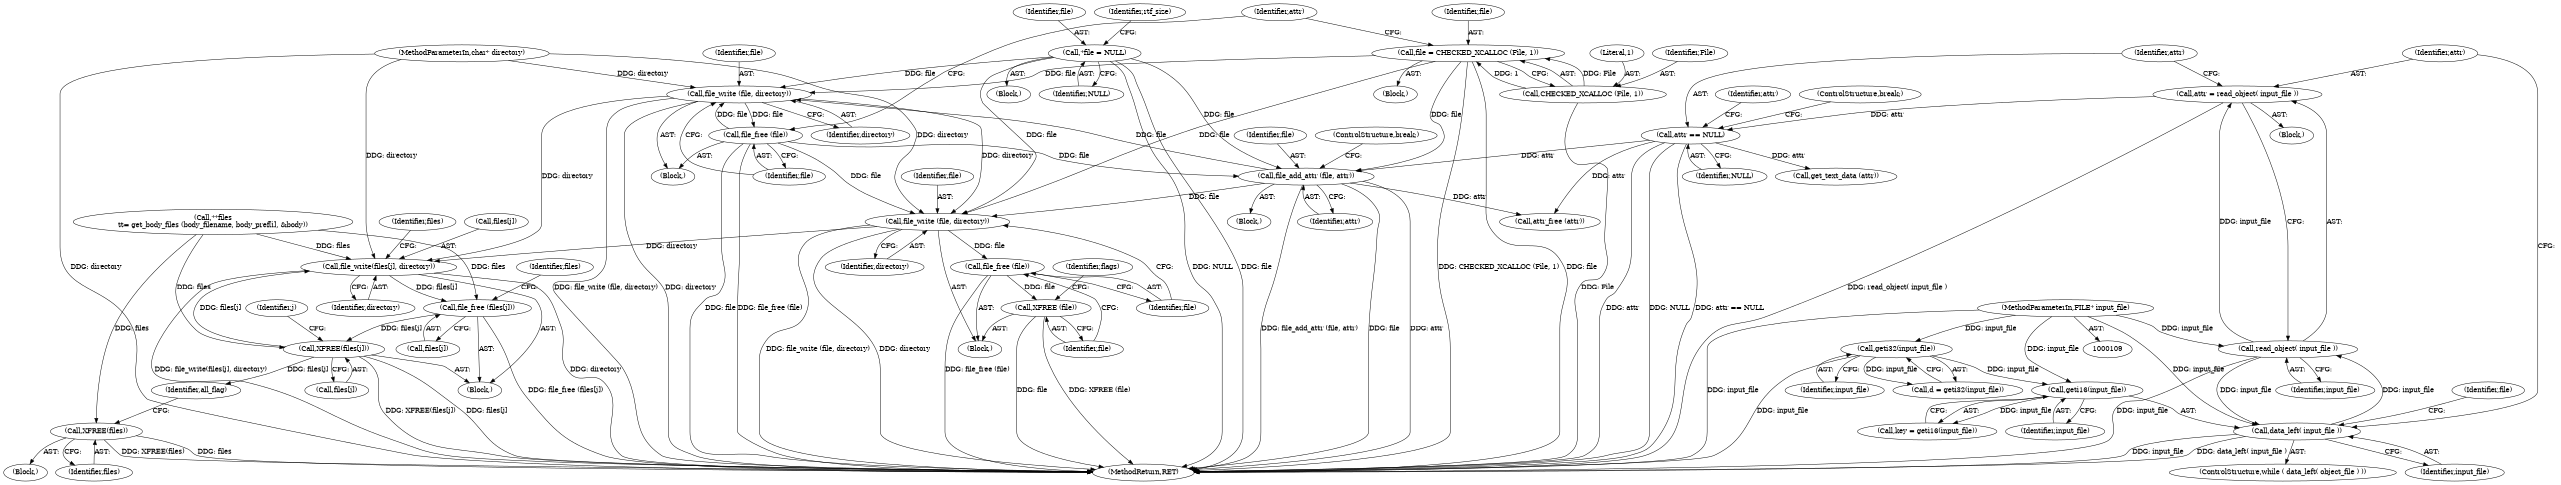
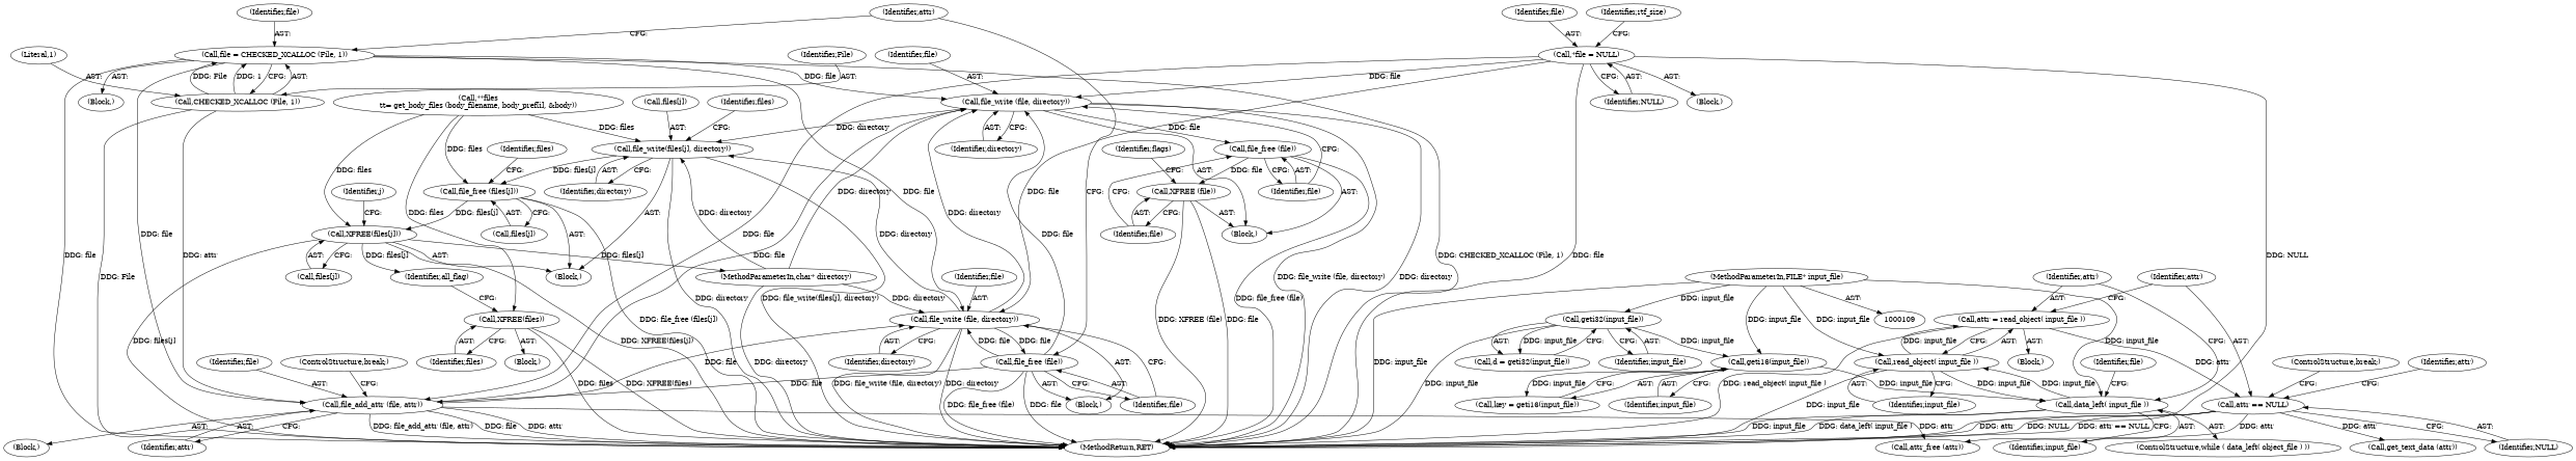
  digraph {
    n1 [label="(Call,file_write (file, directory))"]
    n2 [label="(Call,file_free (file))"]
    n3 [label="(Call,file_write(files[j], directory))"]
    n4 [label="(Identifier,directory)"]
    n5 [label="(Block,)"]
    n6 [label="(MethodReturn,RET)"]
    n7 [label="(Call,XFREE (file))"]
    n8 [label="(Identifier,file)"]
    n9 [label="(Call,file_free (files[j]))"]
    n10 [label="(Block,)"]
    n11 [label="(Identifier,directory)"]
    n12 [label="(Call,file_add_attr (file, attr))"]
    n13 [label="(Call,file_write (file, directory))"]
    n14 [label="(Block,)"]
    n15 [label="(Identifier,attr)"]
    n16 [label="(Call,attr_free (attr))"]
    n17 [label="(Call,file_free (file))"]
    n18 [label="(Block,)"]
    n19 [label="(Identifier,directory)"]
    n20 [label="(Call,file = CHECKED_XCALLOC (File, 1))"]
    n21 [label="(Call,CHECKED_XCALLOC (File, 1))"]
    n22 [label="(Block,)"]
    n23 [label="(Literal,1)"]
    n24 [label="(Identifier,file)"]
    n25 [label="(Call,*file = NULL)"]
    n26 [label="(Identifier,NULL)"]
    n27 [label="(Block,)"]
    n28 [label="(MethodParameterIn,char* directory)"]
    n29 [label="(Call,attr == NULL)"]
    n30 [label="(Call,get_text_data (attr))"]
    n31 [label="(Identifier,NULL)"]
    n32 [label="(Call,attr = read_object( input_file ))"]
    n33 [label="(Call,read_object( input_file ))"]
    n34 [label="(Block,)"]
    n35 [label="(Call,data_left( input_file ))"]
    n36 [label="(Identifier,input_file)"]
    n37 [label="(Identifier,input_file)"]
    n38 [label="(ControlStructure,while ( data_left( object_file ) ))"]
    n39 [label="(Call,geti16(input_file))"]
    n40 [label="(Identifier,input_file)"]
    n41 [label="(Call,key = geti16(input_file))"]
    n42 [label="(Call,geti32(input_file))"]
    n43 [label="(Call,d = geti32(input_file))"]
    n44 [label="(Identifier,input_file)"]
    n45 [label="(MethodParameterIn,FILE* input_file)"]
    1000109
    n47 [label="(Identifier,file)"]
    n48 [label="(Call,XFREE(files[j]))"]
    n49 [label="(Call,files[j])"]
    n50 [label="(Call,files[j])"]
    n51 [label="(Identifier,all_flag)"]
    n52 [label="(Call,XFREE(files))"]
    n53 [label="(Block,)"]
    n54 [label="(Identifier,files)"]
    n55 [label="(Identifier,file)"]
    n56 [label="(ControlStructure,break;)"]
    n57 [label="(Identifier,rtf_size)"]
    n58 [label="(Identifier,file)"]
    n59 [label="(Identifier,flags)"]
    n60 [label="(Identifier,File)"]
    n61 [label="(ControlStructure,break;)"]
    n62 [label="(Identifier,files)"]
    n63 [label="(Identifier,j)"]
    n64 [label="(Call,**files\n\t\t= get_body_files (body_filename, body_pref[i], &body))"]
    n65 [label="(Identifier,file)"]
    n66 [label="(Identifier,attr)"]
    n67 [label="(Identifier,attr)"]
    n68 [label="(Identifier,file)"]
    n69 [label="(Identifier,file)"]
    n70 [label="(Identifier,file)"]
    n71 [label="(Call,files[j])"]
    n72 [label="(Identifier,files)"]
    n73 [label="(Identifier,attr)"]
    n74 [label="(Identifier,attr)"]
    n1 -> n2 [label="DDG: file"]
    n1 -> n3 [label="DDG: directory"]
    n1 -> n4 [label="CFG: "]
    n1 -> n5 [label="AST: "]
    n1 -> n6 [label="DDG: file_write (file, directory)"]
    n1 -> n6 [label="DDG: directory"]
    n2 -> n5 [label="AST: "]
    n2 -> n6 [label="DDG: file_free (file)"]
    n2 -> n7 [label="DDG: file"]
    n2 -> n8 [label="CFG: "]
    n3 -> n6 [label="DDG: file_write(files[j], directory)"]
    n3 -> n6 [label="DDG: directory"]
    n3 -> n9 [label="DDG: files[j]"]
    n3 -> n10 [label="AST: "]
    n3 -> n11 [label="CFG: "]
    n4 -> n1 [label="AST: "]
    n7 -> n5 [label="AST: "]
    n7 -> n6 [label="DDG: file"]
    n7 -> n6 [label="DDG: XFREE (file)"]
    n7 -> n47 [label="CFG: "]
    n8 -> n1 [label="CFG: "]
    n8 -> n2 [label="AST: "]
    n9 -> n6 [label="DDG: file_free (files[j])"]
    n9 -> n10 [label="AST: "]
    n9 -> n48 [label="DDG: files[j]"]
    n9 -> n49 [label="CFG: "]
    n11 -> n3 [label="AST: "]
    n12 -> n1 [label="DDG: file"]
    n12 -> n6 [label="DDG: file_add_attr (file, attr)"]
    n12 -> n6 [label="DDG: file"]
    n12 -> n6 [label="DDG: attr"]
    n12 -> n13 [label="DDG: file"]
    n12 -> n14 [label="AST: "]
    n12 -> n15 [label="CFG: "]
    n12 -> n16 [label="DDG: attr"]
    n13 -> n1 [label="DDG: directory"]
    n13 -> n3 [label="DDG: directory"]
    n13 -> n6 [label="DDG: file_write (file, directory)"]
    n13 -> n6 [label="DDG: directory"]
    n13 -> n17 [label="DDG: file"]
    n13 -> n18 [label="AST: "]
    n13 -> n19 [label="CFG: "]
    n15 -> n12 [label="AST: "]
    n17 -> n1 [label="DDG: file"]
    n17 -> n6 [label="DDG: file_free (file)"]
    n17 -> n6 [label="DDG: file"]
    n17 -> n12 [label="DDG: file"]
    n17 -> n13 [label="DDG: file"]
    n17 -> n18 [label="AST: "]
    n17 -> n24 [label="CFG: "]
    n19 -> n13 [label="AST: "]
    n20 -> n1 [label="DDG: file"]
    n20 -> n6 [label="DDG: CHECKED_XCALLOC (File, 1)"]
    n20 -> n6 [label="DDG: file"]
    n20 -> n12 [label="DDG: file"]
    n20 -> n13 [label="DDG: file"]
    n20 -> n21 [label="CFG: "]
    n20 -> n22 [label="AST: "]
    n21 -> n6 [label="DDG: File"]
    n21 -> n20 [label="AST: "]
    n21 -> n20 [label="DDG: File"]
    n21 -> n20 [label="DDG: 1"]
    n23 -> n21 [label="AST: "]
    n24 -> n13 [label="CFG: "]
    n24 -> n17 [label="AST: "]
    n25 -> n1 [label="DDG: file"]
    n25 -> n6 [label="DDG: NULL"]
    n25 -> n6 [label="DDG: file"]
    n25 -> n12 [label="DDG: file"]
    n25 -> n13 [label="DDG: file"]
    n25 -> n26 [label="CFG: "]
    n25 -> n27 [label="AST: "]
    n26 -> n25 [label="AST: "]
    n28 -> n1 [label="DDG: directory"]
    n28 -> n3 [label="DDG: directory"]
    n28 -> n6 [label="DDG: directory"]
    n28 -> n13 [label="DDG: directory"]
    n29 -> n6 [label="DDG: NULL"]
    n29 -> n6 [label="DDG: attr == NULL"]
    n29 -> n6 [label="DDG: attr"]
-   n29 -> n12 [label="DDG: attr"]
+   n21 -> n12 [label="DDG: attr"]
    n29 -> n16 [label="DDG: attr"]
    n29 -> n30 [label="DDG: attr"]
    n29 -> n31 [label="CFG: "]
    n31 -> n29 [label="AST: "]
    n32 -> n6 [label="DDG: read_object( input_file )"]
    n32 -> n29 [label="DDG: attr"]
    n32 -> n33 [label="CFG: "]
    n32 -> n34 [label="AST: "]
    n33 -> n6 [label="DDG: input_file"]
    n33 -> n32 [label="AST: "]
    n33 -> n32 [label="DDG: input_file"]
    n33 -> n35 [label="DDG: input_file"]
    n33 -> n36 [label="CFG: "]
    n35 -> n6 [label="DDG: data_left( input_file )"]
    n35 -> n6 [label="DDG: input_file"]
    n35 -> n33 [label="DDG: input_file"]
    n35 -> n37 [label="CFG: "]
    n35 -> n38 [label="AST: "]
    n36 -> n33 [label="AST: "]
    n37 -> n35 [label="AST: "]
-   n39 -> n35 [label="AST: "]
+   n39 -> n35 [label="DDG: input_file"]
    n39 -> n40 [label="CFG: "]
    n39 -> n41 [label="AST: "]
    n39 -> n41 [label="DDG: input_file"]
    n40 -> n39 [label="AST: "]
    n41 -> n39 [label="CFG: "]
    n42 -> n6 [label="DDG: input_file"]
    n42 -> n39 [label="DDG: input_file"]
    n42 -> n43 [label="AST: "]
    n42 -> n43 [label="DDG: input_file"]
    n42 -> n44 [label="CFG: "]
    n43 -> n42 [label="CFG: "]
    n44 -> n42 [label="AST: "]
    n45 -> n6 [label="DDG: input_file"]
    n45 -> n33 [label="DDG: input_file"]
    n45 -> n35 [label="DDG: input_file"]
    n45 -> n39 [label="DDG: input_file"]
    n45 -> n42 [label="DDG: input_file"]
    n45 -> 1000109 [label="AST: "]
    n47 -> n2 [label="CFG: "]
    n47 -> n7 [label="AST: "]
-   n48 -> n3 [label="DDG: files[j]"]
+   n48 -> n28 [label="DDG: files[j]"]
    n48 -> n6 [label="DDG: files[j]"]
    n48 -> n6 [label="DDG: XFREE(files[j])"]
    n48 -> n10 [label="AST: "]
    n48 -> n50 [label="CFG: "]
    n48 -> n51 [label="DDG: files[j]"]
    n49 -> n9 [label="AST: "]
    n50 -> n48 [label="AST: "]
    n51 -> n52 [label="CFG: "]
    n52 -> n6 [label="DDG: files"]
    n52 -> n6 [label="DDG: XFREE(files)"]
    n52 -> n53 [label="AST: "]
    n52 -> n54 [label="CFG: "]
    n54 -> n52 [label="AST: "]
    n55 -> n25 [label="AST: "]
    n56 -> n29 [label="CFG: "]
    n57 -> n25 [label="CFG: "]
    n58 -> n12 [label="AST: "]
    n59 -> n7 [label="CFG: "]
    n60 -> n21 [label="AST: "]
    n61 -> n12 [label="CFG: "]
    n62 -> n9 [label="CFG: "]
    n63 -> n48 [label="CFG: "]
    n64 -> n3 [label="DDG: files"]
    n64 -> n9 [label="DDG: files"]
    n64 -> n48 [label="DDG: files"]
    n64 -> n52 [label="DDG: files"]
    n65 -> n13 [label="AST: "]
    n66 -> n32 [label="AST: "]
    n66 -> n35 [label="CFG: "]
    n67 -> n29 [label="AST: "]
    n67 -> n32 [label="CFG: "]
    n68 -> n20 [label="AST: "]
    n69 -> n35 [label="CFG: "]
    n70 -> n1 [label="AST: "]
    n71 -> n3 [label="AST: "]
    n72 -> n3 [label="CFG: "]
    n73 -> n17 [label="CFG: "]
    n73 -> n20 [label="CFG: "]
    n74 -> n29 [label="CFG: "]
  }
